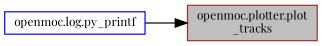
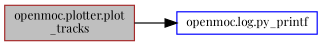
  digraph {
    rankdir=LR
    fontname="Playfair Display"
    node [fontname="Playfair Display" fontsize=10 shape=record style=filled]
    n1 [color=brown fillcolor=grey75 fontcolor=black height=0.2 label="openmoc.plotter.plot\l_tracks" width=0.4]
    n2 [color=blue fillcolor=white height=0.2 label="openmoc.log.py_printf" width=0.4]
-   n2 -> n1 [color=black fontname="Playfair Display" fontsize=10 labelfontname=Helvetica labelfontsize=10 style=solid]
+   n1 -> n2 [color=black fontname="Playfair Display" fontsize=10 labelfontname=Helvetica labelfontsize=10 style=solid]
  }
